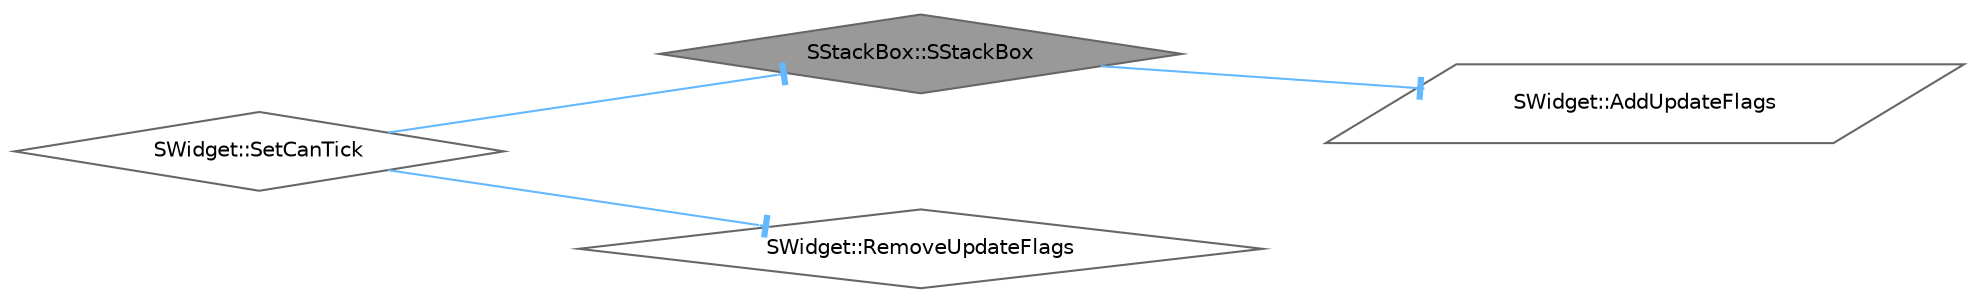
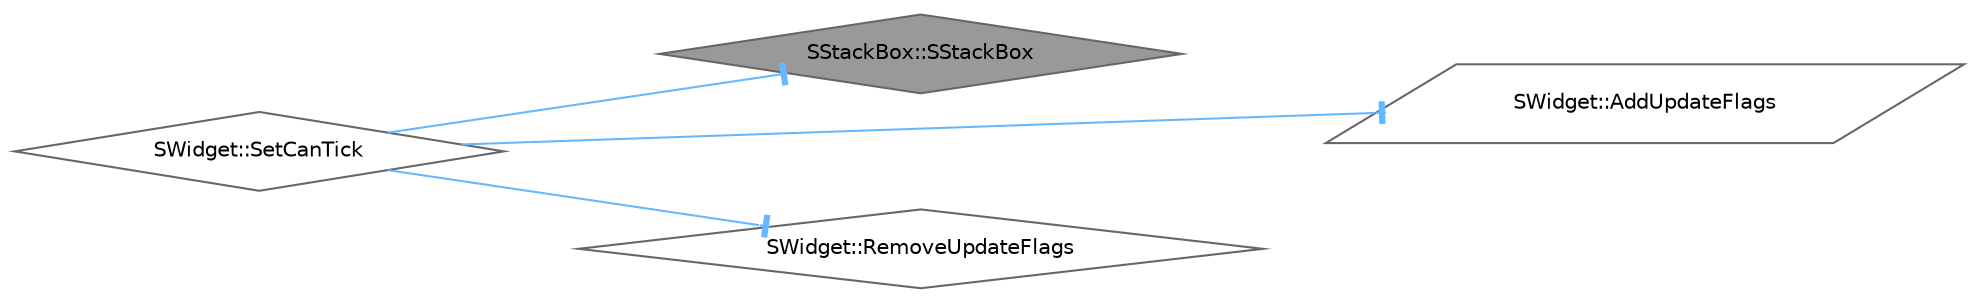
  digraph {
    rankdir=LR
    node [color=grey40 fillcolor=white fontname=Helvetica fontsize=10 shape=diamond style=filled]
    edge [arrowhead=tee color=steelblue1 fontname=Helvetica fontsize=10 labelfontname=Helvetica labelfontsize=10 style=solid]
    n1 [color=gray40 fillcolor=grey60 fontcolor=black height=0.2 label="SStackBox::SStackBox" width=0.4]
    n2 [height=0.2 label="SWidget::SetCanTick" width=0.4]
    n3 [height=0.2 label="SWidget::AddUpdateFlags" shape=parallelogram width=0.4]
    n4 [height=0.2 label="SWidget::RemoveUpdateFlags" width=0.4]
    n2 -> n1
-   n1 -> n3
+   n2 -> n3
    n2 -> n4
  }
